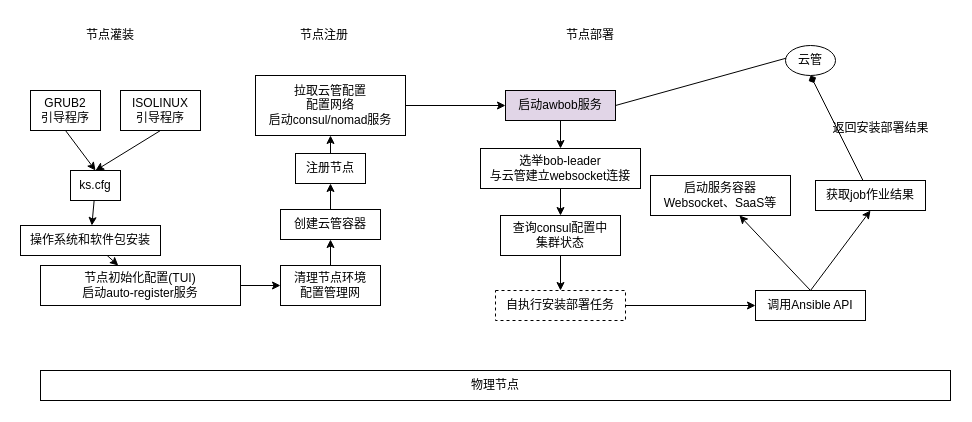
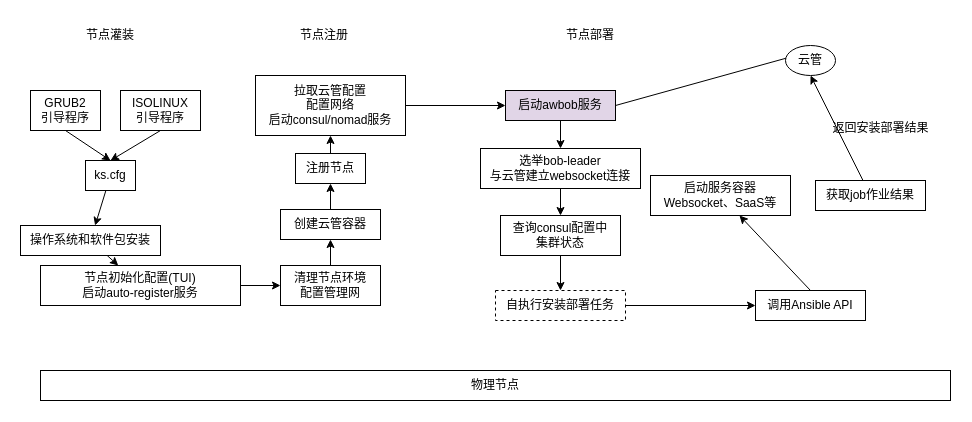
  <mxCell id="0" />
  <mxCell id="1" parent="0" />
  <mxCell id="2" style="html=1;exitX=0.5;exitY=1;exitDx=0;exitDy=0;entryX=0.5;entryY=0;entryDx=0;entryDy=0;" edge="1" parent="1" source="3" target="7"><mxGeometry relative="1" as="geometry" /></mxCell>
  <mxCell id="3" value="GRUB2&lt;br&gt;引导程序" style="rounded=0;whiteSpace=wrap;html=1;" vertex="1" parent="1"><mxGeometry x="30" y="90" width="70" height="40" as="geometry" /></mxCell>
  <mxCell id="4" style="html=1;exitX=0.5;exitY=1;exitDx=0;exitDy=0;entryX=0.5;entryY=0;entryDx=0;entryDy=0;" edge="1" parent="1" source="5" target="7"><mxGeometry relative="1" as="geometry"><mxPoint x="110" y="180" as="targetPoint" /></mxGeometry></mxCell>
  <mxCell id="5" value="ISOLINUX&lt;br&gt;引导程序" style="rounded=0;whiteSpace=wrap;html=1;" vertex="1" parent="1"><mxGeometry x="120" y="90" width="80" height="40" as="geometry" /></mxCell>
  <mxCell id="6" value="" style="edgeStyle=none;html=1;" edge="1" parent="1" source="7" target="9"><mxGeometry relative="1" as="geometry" /></mxCell>
- <mxCell id="7" value="ks.cfg" style="rounded=0;whiteSpace=wrap;html=1;" vertex="1" parent="1"><mxGeometry x="70" y="170" width="50" height="30" as="geometry" /></mxCell>
+ <mxCell id="7" value="ks.cfg" style="rounded=0;whiteSpace=wrap;html=1;" vertex="1" parent="1"><mxGeometry x="85" y="160" width="50" height="30" as="geometry" /></mxCell>
  <mxCell id="8" value="" style="edgeStyle=none;html=1;" edge="1" parent="1" source="9" target="11"><mxGeometry relative="1" as="geometry" /></mxCell>
  <mxCell id="9" value="操作系统和软件包安装" style="rounded=0;whiteSpace=wrap;html=1;" vertex="1" parent="1"><mxGeometry x="20" y="225" width="140" height="30" as="geometry" /></mxCell>
  <mxCell id="10" value="" style="edgeStyle=none;html=1;" edge="1" parent="1" source="11" target="14"><mxGeometry relative="1" as="geometry" /></mxCell>
  <mxCell id="11" value="节点初始化配置(TUI)&lt;br&gt;启动auto-register服务" style="rounded=0;whiteSpace=wrap;html=1;" vertex="1" parent="1"><mxGeometry x="40" y="265" width="200" height="40" as="geometry" /></mxCell>
  <mxCell id="12" value="节点灌装" style="text;html=1;strokeColor=none;fillColor=none;align=center;verticalAlign=middle;whiteSpace=wrap;rounded=0;" vertex="1" parent="1"><mxGeometry x="75" y="20" width="70" height="30" as="geometry" /></mxCell>
  <mxCell id="13" value="" style="edgeStyle=none;html=1;" edge="1" parent="1" source="14" target="16"><mxGeometry relative="1" as="geometry" /></mxCell>
  <mxCell id="14" value="清理节点环境&lt;br&gt;配置管理网" style="rounded=0;whiteSpace=wrap;html=1;" vertex="1" parent="1"><mxGeometry x="280" y="265" width="100" height="40" as="geometry" /></mxCell>
  <mxCell id="15" value="" style="edgeStyle=none;html=1;" edge="1" parent="1" source="16" target="18"><mxGeometry relative="1" as="geometry" /></mxCell>
  <mxCell id="16" value="创建云管容器" style="rounded=0;whiteSpace=wrap;html=1;" vertex="1" parent="1"><mxGeometry x="280" y="209" width="100" height="30" as="geometry" /></mxCell>
  <mxCell id="17" value="" style="edgeStyle=none;html=1;" edge="1" parent="1" source="18" target="20"><mxGeometry relative="1" as="geometry" /></mxCell>
  <mxCell id="18" value="注册节点" style="rounded=0;whiteSpace=wrap;html=1;" vertex="1" parent="1"><mxGeometry x="295" y="153" width="70" height="30" as="geometry" /></mxCell>
  <mxCell id="19" value="" style="edgeStyle=none;html=1;" edge="1" parent="1" source="20" target="23"><mxGeometry relative="1" as="geometry" /></mxCell>
  <mxCell id="20" value="拉取云管配置&lt;br&gt;配置网络&lt;br&gt;启动consul/nomad服务" style="rounded=0;whiteSpace=wrap;html=1;" vertex="1" parent="1"><mxGeometry x="255" y="75" width="150" height="60" as="geometry" /></mxCell>
  <mxCell id="21" value="节点注册" style="text;html=1;strokeColor=none;fillColor=none;align=center;verticalAlign=middle;whiteSpace=wrap;rounded=0;" vertex="1" parent="1"><mxGeometry x="289" y="20" width="70" height="30" as="geometry" /></mxCell>
  <mxCell id="22" value="" style="edgeStyle=none;html=1;" edge="1" parent="1" source="23" target="26"><mxGeometry relative="1" as="geometry" /></mxCell>
  <mxCell id="23" value="启动awbob服务" style="rounded=0;whiteSpace=wrap;html=1;fillColor=#e1d5e7;" vertex="1" parent="1"><mxGeometry x="505" y="90" width="110" height="30" as="geometry" /></mxCell>
  <mxCell id="24" value="节点部署" style="text;html=1;strokeColor=none;fillColor=none;align=center;verticalAlign=middle;whiteSpace=wrap;rounded=0;" vertex="1" parent="1"><mxGeometry x="555" y="20" width="70" height="30" as="geometry" /></mxCell>
  <mxCell id="25" value="" style="edgeStyle=none;html=1;" edge="1" parent="1" source="26" target="28"><mxGeometry relative="1" as="geometry" /></mxCell>
  <mxCell id="26" value="选举bob-leader&lt;br&gt;与云管建立websocket连接" style="rounded=0;whiteSpace=wrap;html=1;" vertex="1" parent="1"><mxGeometry x="480" y="148" width="160" height="40" as="geometry" /></mxCell>
  <mxCell id="27" value="" style="edgeStyle=none;html=1;" edge="1" parent="1" source="28" target="30"><mxGeometry relative="1" as="geometry" /></mxCell>
  <mxCell id="28" value="查询consul配置中&lt;br&gt;集群状态" style="rounded=0;whiteSpace=wrap;html=1;" vertex="1" parent="1"><mxGeometry x="500" y="215" width="120" height="40" as="geometry" /></mxCell>
  <mxCell id="29" value="" style="edgeStyle=none;html=1;" edge="1" parent="1" source="30" target="33"><mxGeometry relative="1" as="geometry" /></mxCell>
  <mxCell id="30" value="自执行安装部署任务" style="rounded=0;whiteSpace=wrap;html=1;dashed=1;" vertex="1" parent="1"><mxGeometry x="495" y="290" width="130" height="30" as="geometry" /></mxCell>
  <mxCell id="31" value="" style="edgeStyle=none;html=1;exitX=0.5;exitY=0;exitDx=0;exitDy=0;" edge="1" parent="1" source="33" target="34"><mxGeometry relative="1" as="geometry" /></mxCell>
- <mxCell id="32" style="edgeStyle=none;html=1;entryX=0.5;entryY=1;entryDx=0;entryDy=0;exitX=0.5;exitY=0;exitDx=0;exitDy=0;" edge="1" parent="1" source="33" target="36"><mxGeometry relative="1" as="geometry" /></mxCell>
  <mxCell id="33" value="调用Ansible API" style="rounded=0;whiteSpace=wrap;html=1;" vertex="1" parent="1"><mxGeometry x="755" y="290" width="110" height="30" as="geometry" /></mxCell>
  <mxCell id="34" value="启动服务容器&lt;br&gt;Websocket、SaaS等" style="rounded=0;whiteSpace=wrap;html=1;" vertex="1" parent="1"><mxGeometry x="650" y="175" width="140" height="40" as="geometry" /></mxCell>
- <mxCell id="35" style="edgeStyle=none;html=1;entryX=0.5;entryY=1;entryDx=0;entryDy=0;endArrow=diamond;" edge="1" parent="1" source="36" target="37"><mxGeometry relative="1" as="geometry" /></mxCell>
+ <mxCell id="35" style="edgeStyle=none;html=1;entryX=0.5;entryY=1;entryDx=0;entryDy=0;" edge="1" parent="1" source="36" target="37"><mxGeometry relative="1" as="geometry" /></mxCell>
  <mxCell id="36" value="获取job作业结果" style="rounded=0;whiteSpace=wrap;html=1;" vertex="1" parent="1"><mxGeometry x="815" y="180" width="110" height="30" as="geometry" /></mxCell>
  <mxCell id="37" value="云管" style="ellipse;whiteSpace=wrap;html=1;" vertex="1" parent="1"><mxGeometry x="785" y="45" width="50" height="30" as="geometry" /></mxCell>
  <mxCell id="38" value="" style="endArrow=none;html=1;entryX=0.008;entryY=0.425;entryDx=0;entryDy=0;entryPerimeter=0;exitX=1;exitY=0.5;exitDx=0;exitDy=0;" edge="1" parent="1" source="23" target="37"><mxGeometry width="50" height="50" relative="1" as="geometry"><mxPoint x="670" y="110" as="sourcePoint" /><mxPoint x="720" y="60" as="targetPoint" /></mxGeometry></mxCell>
  <mxCell id="39" value="返回安装部署结果" style="text;html=1;align=center;verticalAlign=middle;resizable=0;points=[];autosize=1;strokeColor=none;fillColor=none;" vertex="1" parent="1"><mxGeometry x="820" y="113" width="120" height="30" as="geometry" /></mxCell>
  <mxCell id="40" value="物理节点" style="rounded=0;whiteSpace=wrap;html=1;" vertex="1" parent="1"><mxGeometry x="40" y="370" width="910" height="30" as="geometry" /></mxCell>
